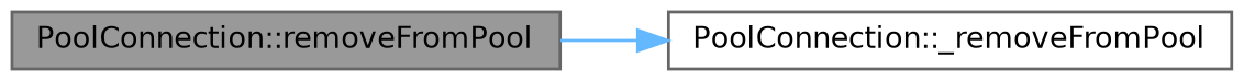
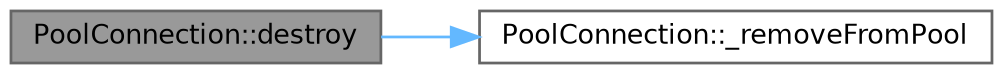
  digraph {
    rankdir=LR
    node [fontname=Helvetica fontsize=10 shape=box style=filled]
-   n1 [color=gray40 fillcolor=grey60 fontcolor=black height=0.2 label="PoolConnection::removeFromPool" width=0.4]
+   n1 [color=gray40 fillcolor=grey60 fontcolor=black height=0.2 label="PoolConnection::destroy" width=0.4]
    n2 [color=grey40 fillcolor=white height=0.2 label="PoolConnection::_removeFromPool" width=0.4]
    n1 -> n2 [color=steelblue1 fontname=Helvetica fontsize=10 labelfontname=Helvetica labelfontsize=10 style=solid]
  }
